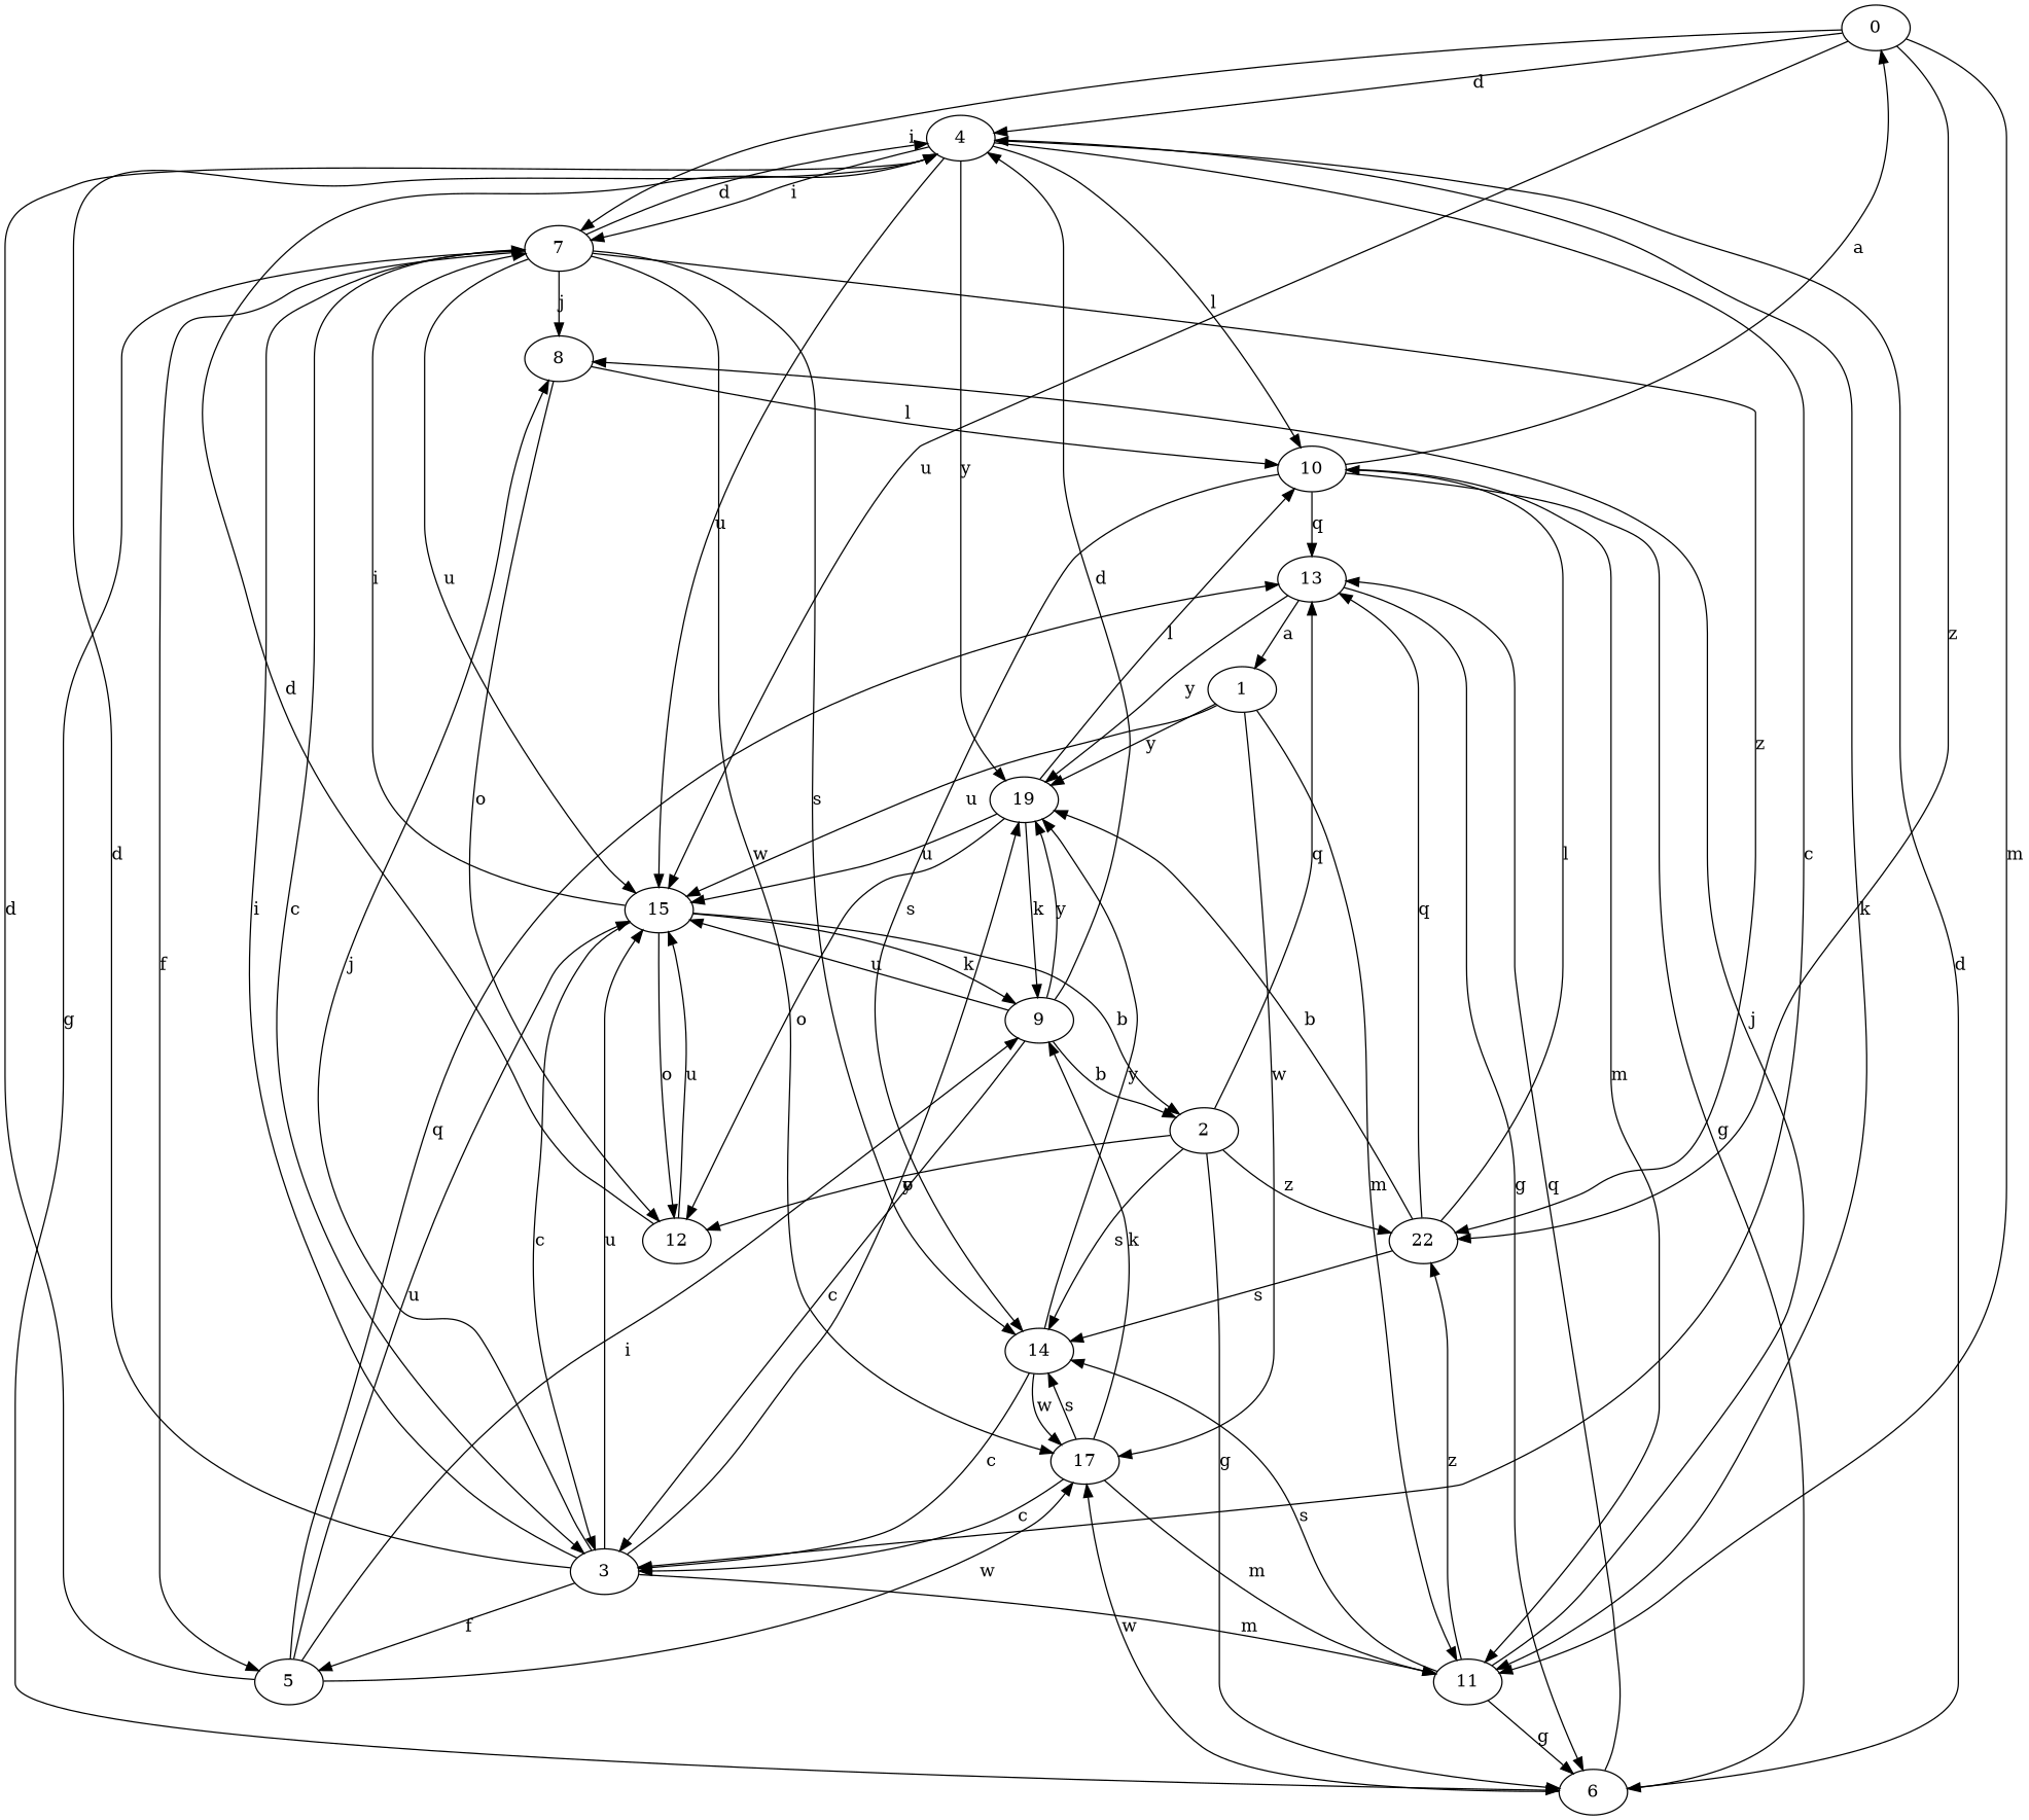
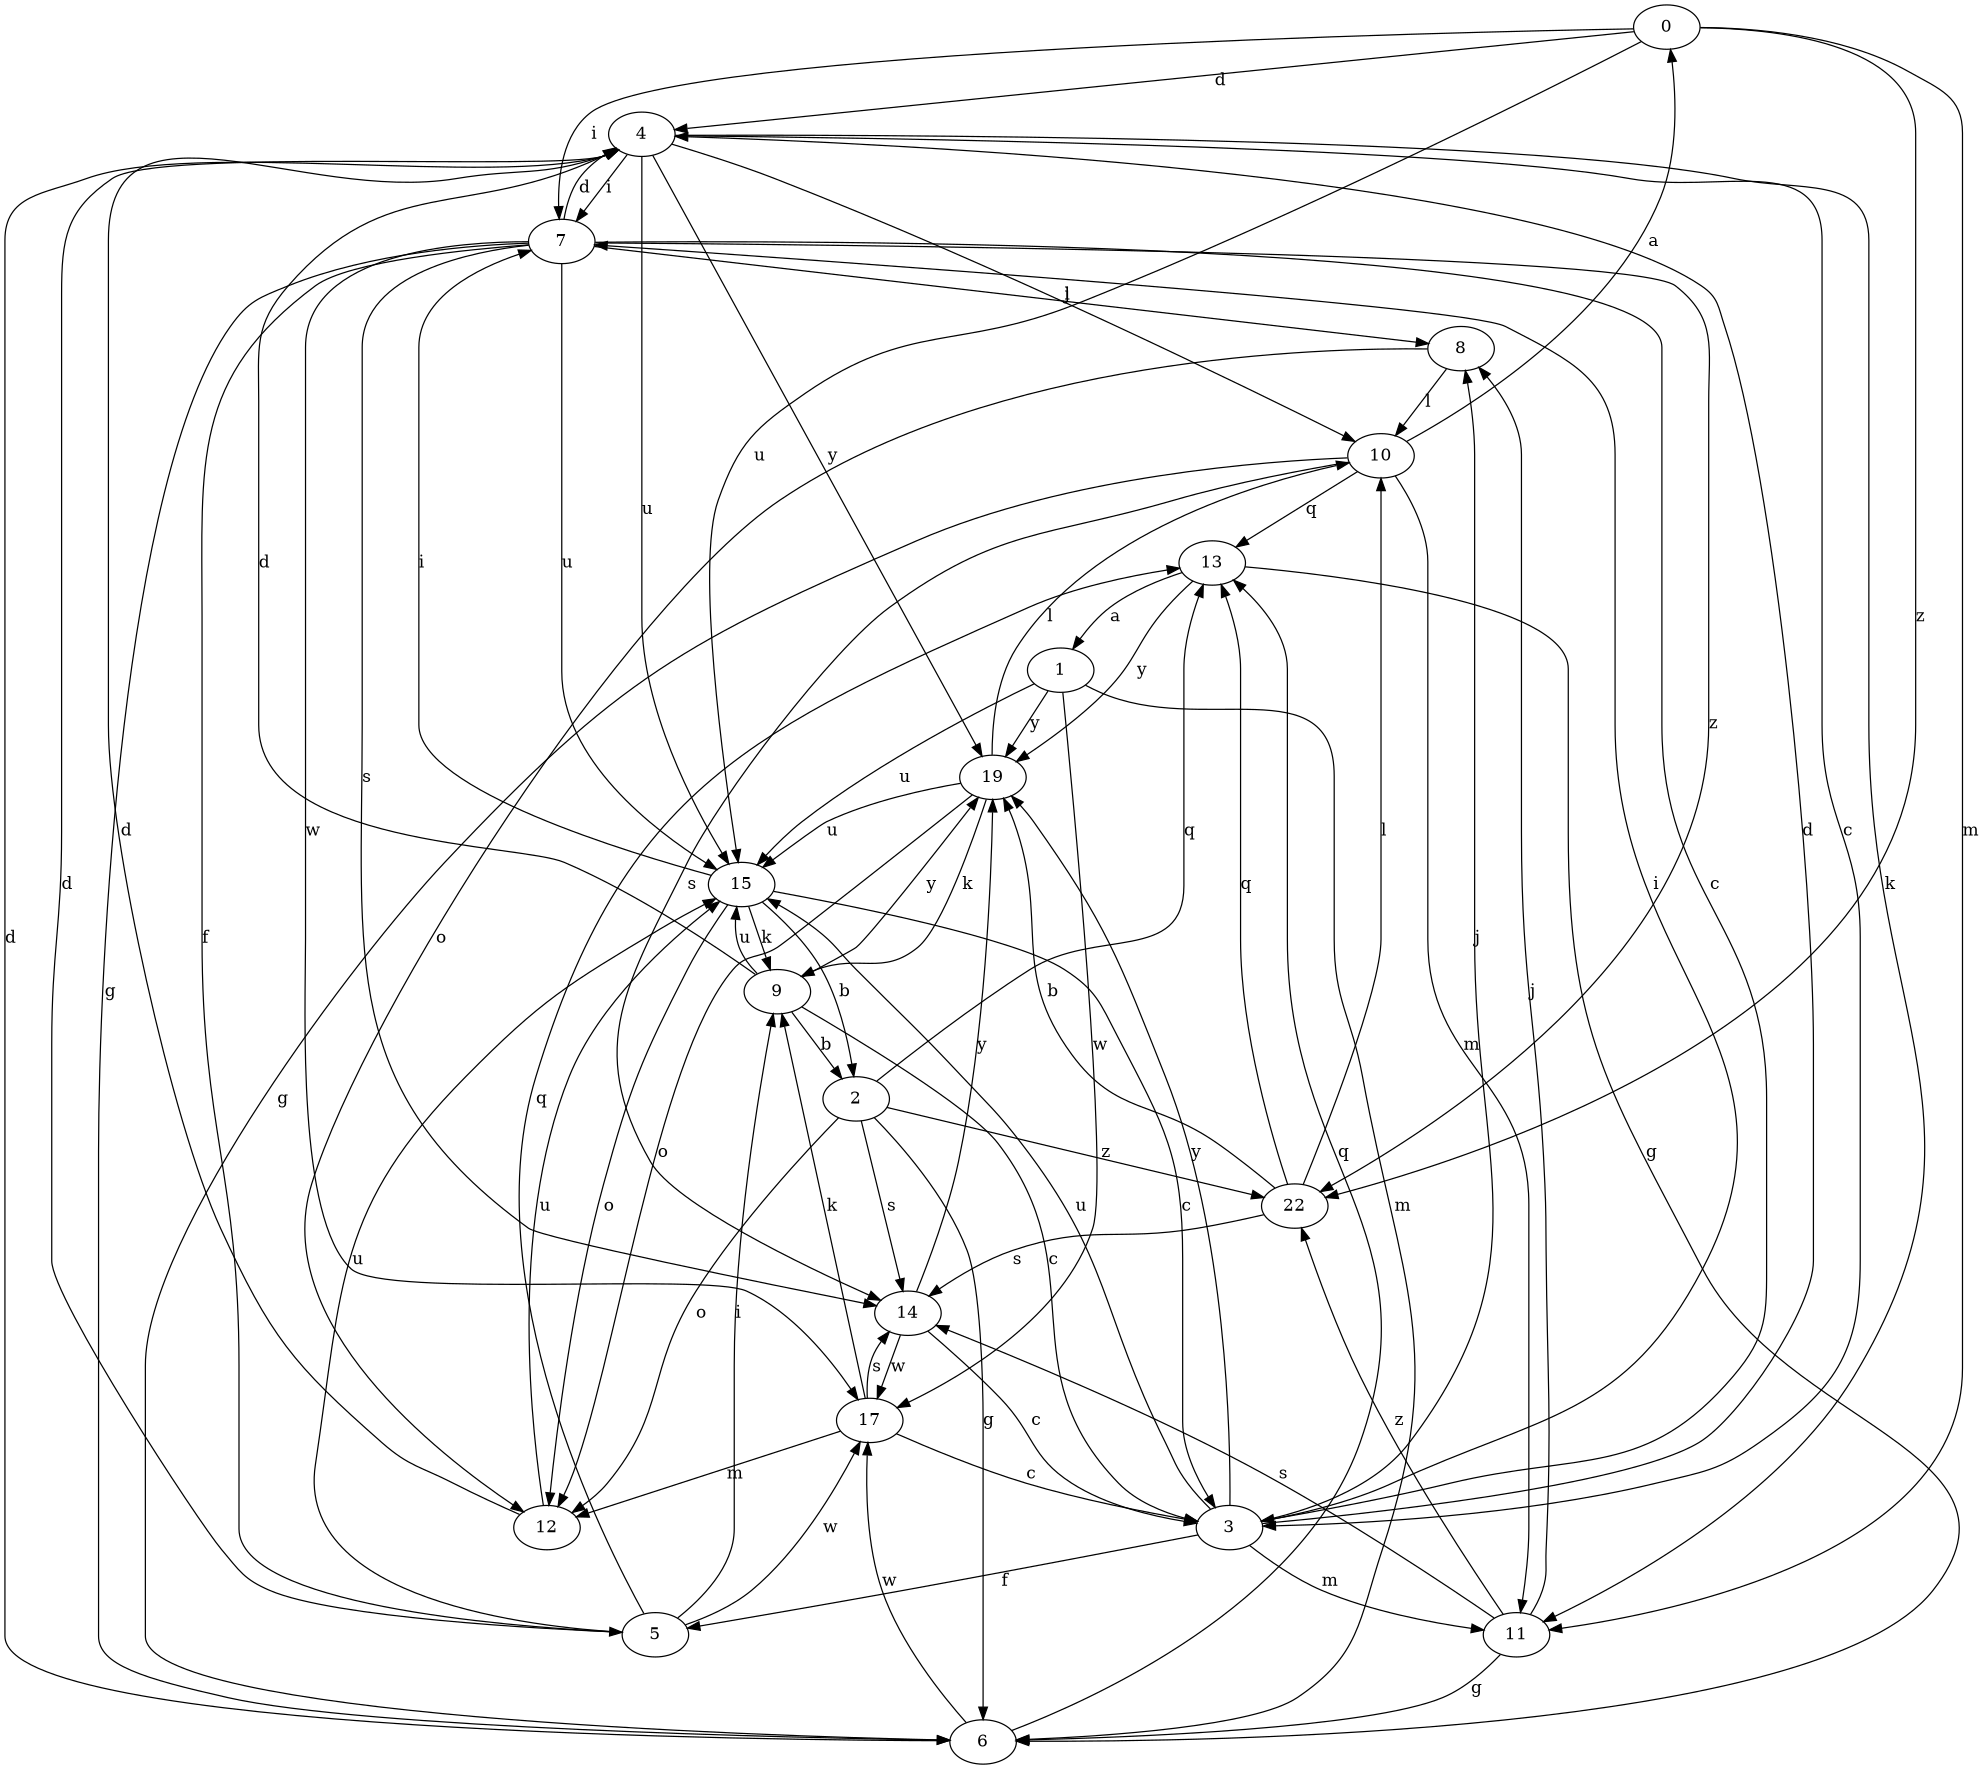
  strict digraph {
    0
    4
    7
    11
    15
    22
    19
    3
    10
    17
    6
    14
    5
    8
    2
    12
    9
    13
    1
    0 -> 4 [label=d]
    0 -> 7 [label=i]
    0 -> 11 [label=m]
    0 -> 15 [label=u]
    0 -> 22 [label=z]
    4 -> 7 [label=i]
    4 -> 11 [label=k]
    4 -> 15 [label=u]
    4 -> 19 [label=y]
    4 -> 3 [label=c]
    4 -> 10 [label=l]
    7 -> 4 [label=d]
    7 -> 15 [label=u]
    7 -> 22 [label=z]
    7 -> 3 [label=c]
    7 -> 17 [label=w]
    7 -> 6 [label=g]
    7 -> 14 [label=s]
    7 -> 5 [label=f]
    7 -> 8 [label=j]
    11 -> 22 [label=z]
    11 -> 6 [label=g]
    11 -> 14 [label=s]
    11 -> 8 [label=j]
    15 -> 7 [label=i]
    15 -> 3 [label=c]
    15 -> 2 [label=b]
    15 -> 12 [label=o]
    15 -> 9 [label=k]
    22 -> 19 [label=b]
    22 -> 10 [label=l]
    22 -> 14 [label=s]
    22 -> 13 [label=q]
    19 -> 15 [label=u]
    19 -> 10 [label=l]
    19 -> 12 [label=o]
    19 -> 9 [label=k]
    3 -> 4 [label=d]
    3 -> 7 [label=i]
    3 -> 11 [label=m]
    3 -> 15 [label=u]
    3 -> 19 [label=y]
    3 -> 5 [label=f]
    3 -> 8 [label=j]
    10 -> 0 [label=a]
    10 -> 11 [label=m]
    10 -> 6 [label=g]
    10 -> 14 [label=s]
    10 -> 13 [label=q]
-   17 -> 11 [label=m]
+   17 -> 12 [label=m]
    17 -> 3 [label=c]
    17 -> 14 [label=s]
    17 -> 9 [label=k]
    6 -> 4 [label=d]
    6 -> 17 [label=w]
    6 -> 13 [label=q]
    14 -> 19 [label=y]
    14 -> 3 [label=c]
    14 -> 17 [label=w]
    5 -> 4 [label=d]
    5 -> 15 [label=u]
    5 -> 17 [label=w]
    5 -> 9 [label=i]
    5 -> 13 [label=q]
    8 -> 10 [label=l]
    8 -> 12 [label=o]
    2 -> 22 [label=z]
    2 -> 6 [label=g]
    2 -> 14 [label=s]
    2 -> 12 [label=o]
    2 -> 13 [label=q]
    12 -> 4 [label=d]
    12 -> 15 [label=u]
    9 -> 4 [label=d]
    9 -> 15 [label=u]
    9 -> 19 [label=y]
    9 -> 3 [label=c]
    9 -> 2 [label=b]
    13 -> 19 [label=y]
    13 -> 6 [label=g]
    13 -> 1 [label=a]
-   1 -> 11 [label=m]
+   1 -> 6 [label=m]
    1 -> 15 [label=u]
    1 -> 19 [label=y]
    1 -> 17 [label=w]
  }
